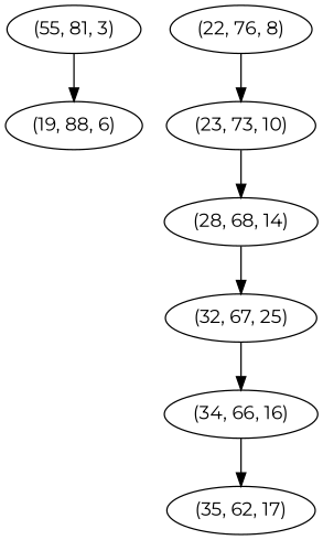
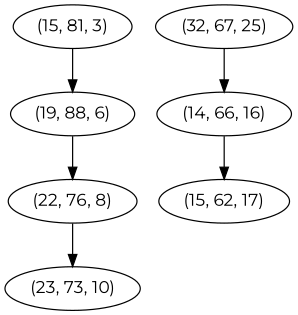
  digraph {
    fontname=Montserrat
    node [fontname=Montserrat]
    edge [fontname=Montserrat]
    n1 [label="(19, 88, 6)"]
-   "(15, 81, 3)" [label="(55, 81, 3)"]
+   "(15, 81, 3)"
    "(22, 76, 8)"
    n4 [label="(23, 73, 10)"]
-   "(28, 68, 14)"
    n6 [label="(32, 67, 25)"]
-   "(34, 66, 16)"
-   "(35, 62, 17)"
+   "(34, 66, 16)" [label="(14, 66, 16)"]
+   "(35, 62, 17)" [label="(15, 62, 17)"]
+   n1 -> "(22, 76, 8)"
    "(15, 81, 3)" -> n1
    "(22, 76, 8)" -> n4
-   n4 -> "(28, 68, 14)"
-   "(28, 68, 14)" -> n6
    n6 -> "(34, 66, 16)"
    "(34, 66, 16)" -> "(35, 62, 17)"
  }
